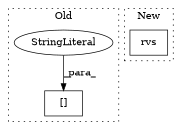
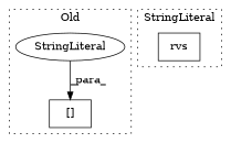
  digraph {
    node [shape=box]
    n1 [a=2 l="3,1" label="[]" s="1483,1509"]
    n2 [a=45 l=23 label=StringLiteral s=1486 shape=ellipse]
    n3 [a=32 l="4,1" label=rvs s="1655,1671"]
    subgraph cluster_1 {
      label=Old
      style=dotted
      n1
      n2
    }
    subgraph cluster_2 {
-     label=New
+     label=StringLiteral
      style=dotted
      n3
    }
    n2 -> n1 [label=_para_]
  }
